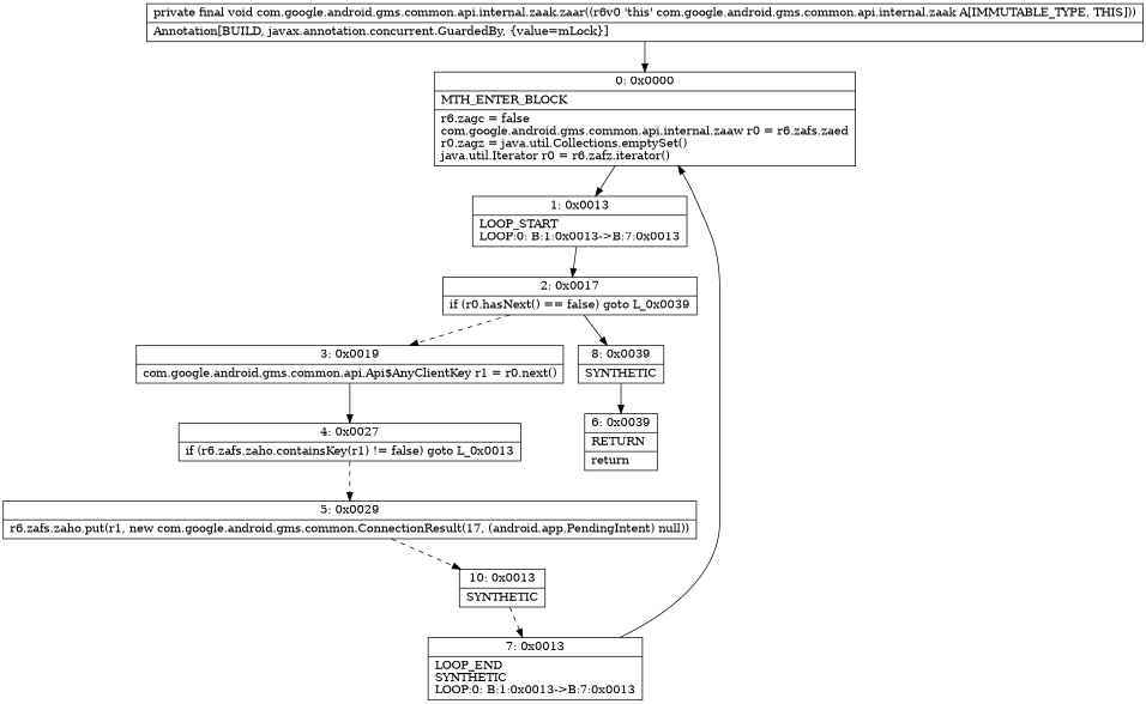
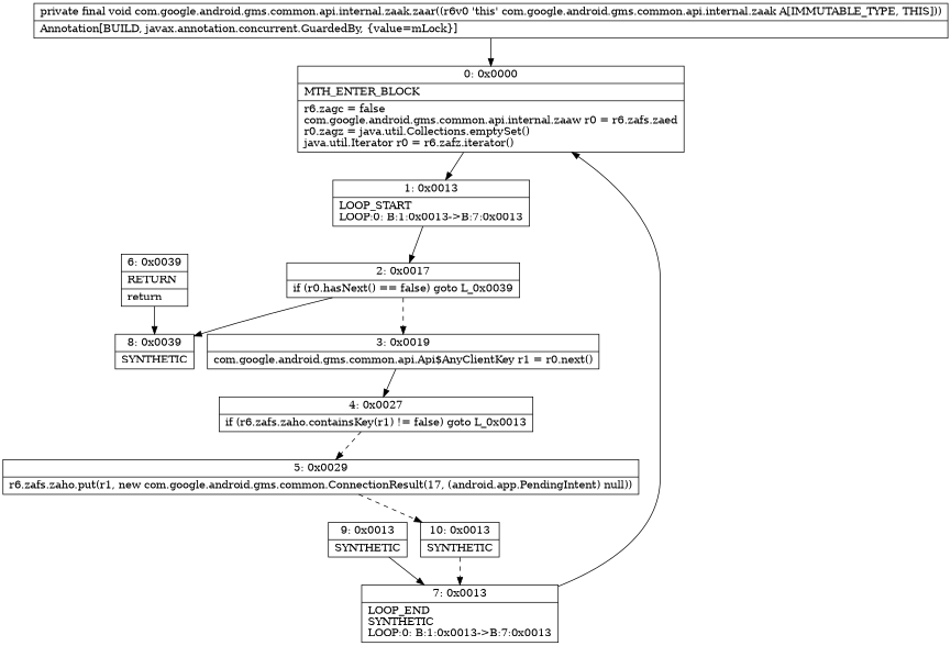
  digraph {
    node [shape=record]
    n1 [label="{0\:\ 0x0000|MTH_ENTER_BLOCK\l|r6.zagc = false\lcom.google.android.gms.common.api.internal.zaaw r0 = r6.zafs.zaed\lr0.zagz = java.util.Collections.emptySet()\ljava.util.Iterator r0 = r6.zafz.iterator()\l}"]
    n2 [label="{1\:\ 0x0013|LOOP_START\lLOOP:0: B:1:0x0013\-\>B:7:0x0013\l}"]
    n3 [label="{2\:\ 0x0017|if (r0.hasNext() == false) goto L_0x0039\l}"]
    n4 [label="{3\:\ 0x0019|com.google.android.gms.common.api.Api$AnyClientKey r1 = r0.next()\l}"]
    n5 [label="{8\:\ 0x0039|SYNTHETIC\l}"]
    n6 [label="{4\:\ 0x0027|if (r6.zafs.zaho.containsKey(r1) != false) goto L_0x0013\l}"]
    n7 [label="{6\:\ 0x0039|RETURN\l|return\l}"]
    n8 [label="{5\:\ 0x0029|r6.zafs.zaho.put(r1, new com.google.android.gms.common.ConnectionResult(17, (android.app.PendingIntent) null))\l}"]
    n9 [label="{10\:\ 0x0013|SYNTHETIC\l}"]
+   n10 [label="{9\:\ 0x0013|SYNTHETIC\l}"]
    n11 [label="{7\:\ 0x0013|LOOP_END\lSYNTHETIC\lLOOP:0: B:1:0x0013\-\>B:7:0x0013\l}"]
    n12 [label="{private final void com.google.android.gms.common.api.internal.zaak.zaar((r6v0 'this' com.google.android.gms.common.api.internal.zaak A[IMMUTABLE_TYPE, THIS]))  | Annotation[BUILD, javax.annotation.concurrent.GuardedBy, \{value=mLock\}]\l}"]
    n1 -> n2
    n2 -> n3
    n3 -> n4 [style=dashed]
    n3 -> n5
    n4 -> n6
-   n5 -> n7
+   n7 -> n5
    n6 -> n8 [style=dashed]
    n8 -> n9 [style=dashed]
    n9 -> n11 [style=dashed]
+   n10 -> n11
    n11 -> n1
    n12 -> n1
  }
